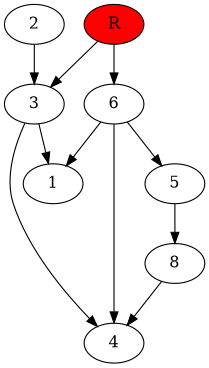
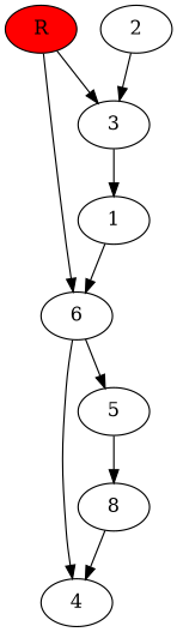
  digraph {
    1
    6
    4
    5
    2
    3
    8
    R [fillcolor="#ff0000" style=filled]
-   6 -> 1
+   1 -> 6
    6 -> 4
    6 -> 5
    5 -> 8
    2 -> 3
    3 -> 1
-   3 -> 4
    8 -> 4
    R -> 6
    R -> 3
  }
